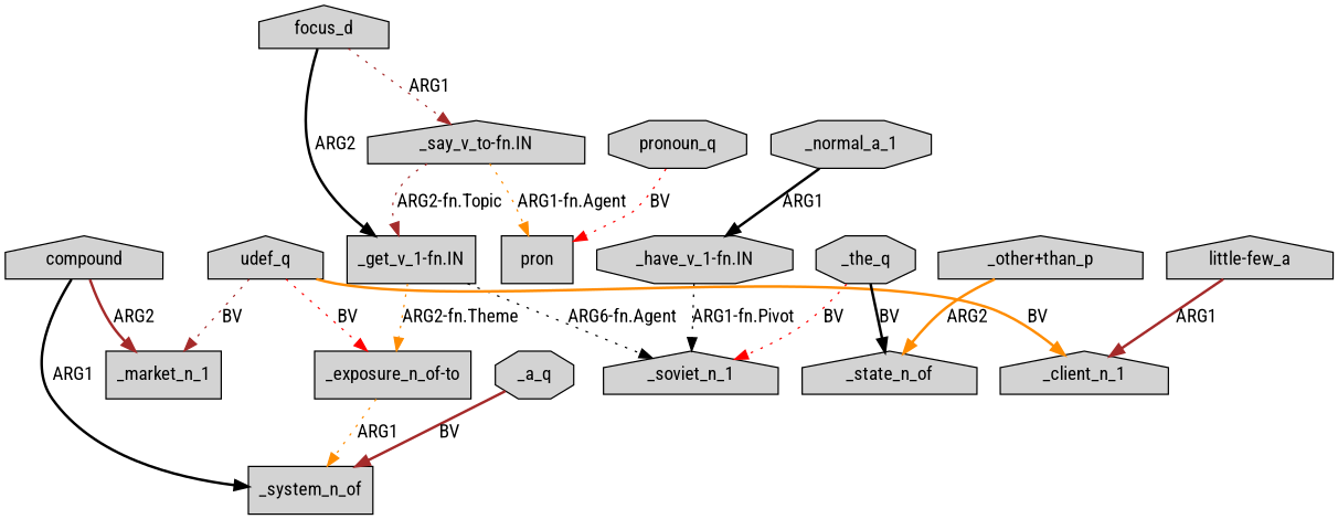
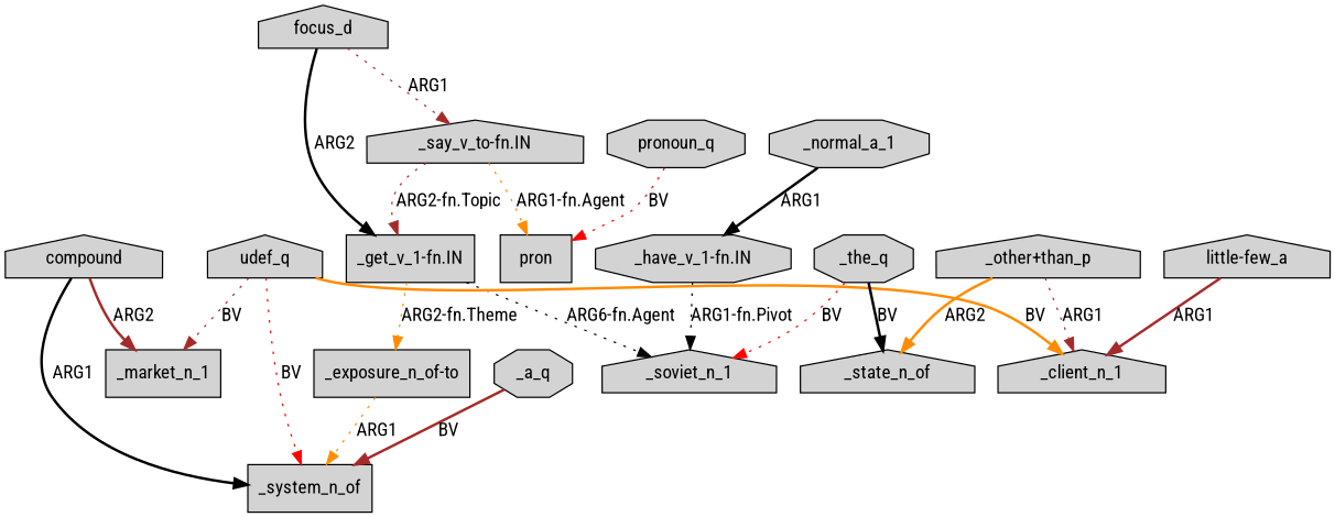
  digraph {
    fontname="Roboto Condensed"
    node [fontname="Roboto Condensed" shape=house style=filled]
    edge [color=brown fontname="Roboto Condensed" style=dotted]
    _market_n_1 [shape=box]
    compound
    _system_n_of [shape=box]
    "little-few_a"
    _client_n_1
    "_get_v_1-fn.IN" [shape=box]
    focus_d
    "_say_v_to-fn.IN"
    _soviet_n_1
    "_exposure_n_of-to" [shape=box]
    pron [shape=box]
    "_other+than_p"
    _state_n_of
    "_have_v_1-fn.IN" [shape=octagon]
    udef_q
    _the_q [shape=octagon]
    pronoun_q [shape=octagon]
    _normal_a_1 [shape=octagon]
    _a_q [shape=octagon]
    compound -> _market_n_1 [label=ARG2 style=bold]
    compound -> _system_n_of [color=black label=ARG1 style=bold]
    "little-few_a" -> _client_n_1 [label=ARG1 style=bold]
    "_get_v_1-fn.IN" -> _soviet_n_1 [color=black label="ARG6-fn.Agent"]
    "_get_v_1-fn.IN" -> "_exposure_n_of-to" [color=darkorange label="ARG2-fn.Theme"]
    focus_d -> "_get_v_1-fn.IN" [color=black label=ARG2 style=bold]
    focus_d -> "_say_v_to-fn.IN" [label=ARG1]
    "_say_v_to-fn.IN" -> "_get_v_1-fn.IN" [label="ARG2-fn.Topic"]
    "_say_v_to-fn.IN" -> pron [color=darkorange label="ARG1-fn.Agent"]
    "_exposure_n_of-to" -> _system_n_of [color=darkorange label=ARG1]
+   "_other+than_p" -> _client_n_1 [label=ARG1]
    "_other+than_p" -> _state_n_of [color=darkorange label=ARG2 style=bold]
    "_have_v_1-fn.IN" -> _soviet_n_1 [color=black label="ARG1-fn.Pivot"]
    udef_q -> _market_n_1 [label=BV]
    udef_q -> _client_n_1 [color=darkorange label=BV style=bold]
-   udef_q -> "_exposure_n_of-to" [color=red label=BV]
+   udef_q -> _system_n_of [color=red label=BV]
    _the_q -> _soviet_n_1 [color=red label=BV]
    _the_q -> _state_n_of [color=black label=BV style=bold]
    pronoun_q -> pron [color=red label=BV]
    _normal_a_1 -> "_have_v_1-fn.IN" [color=black label=ARG1 style=bold]
    _a_q -> _system_n_of [label=BV style=bold]
  }
